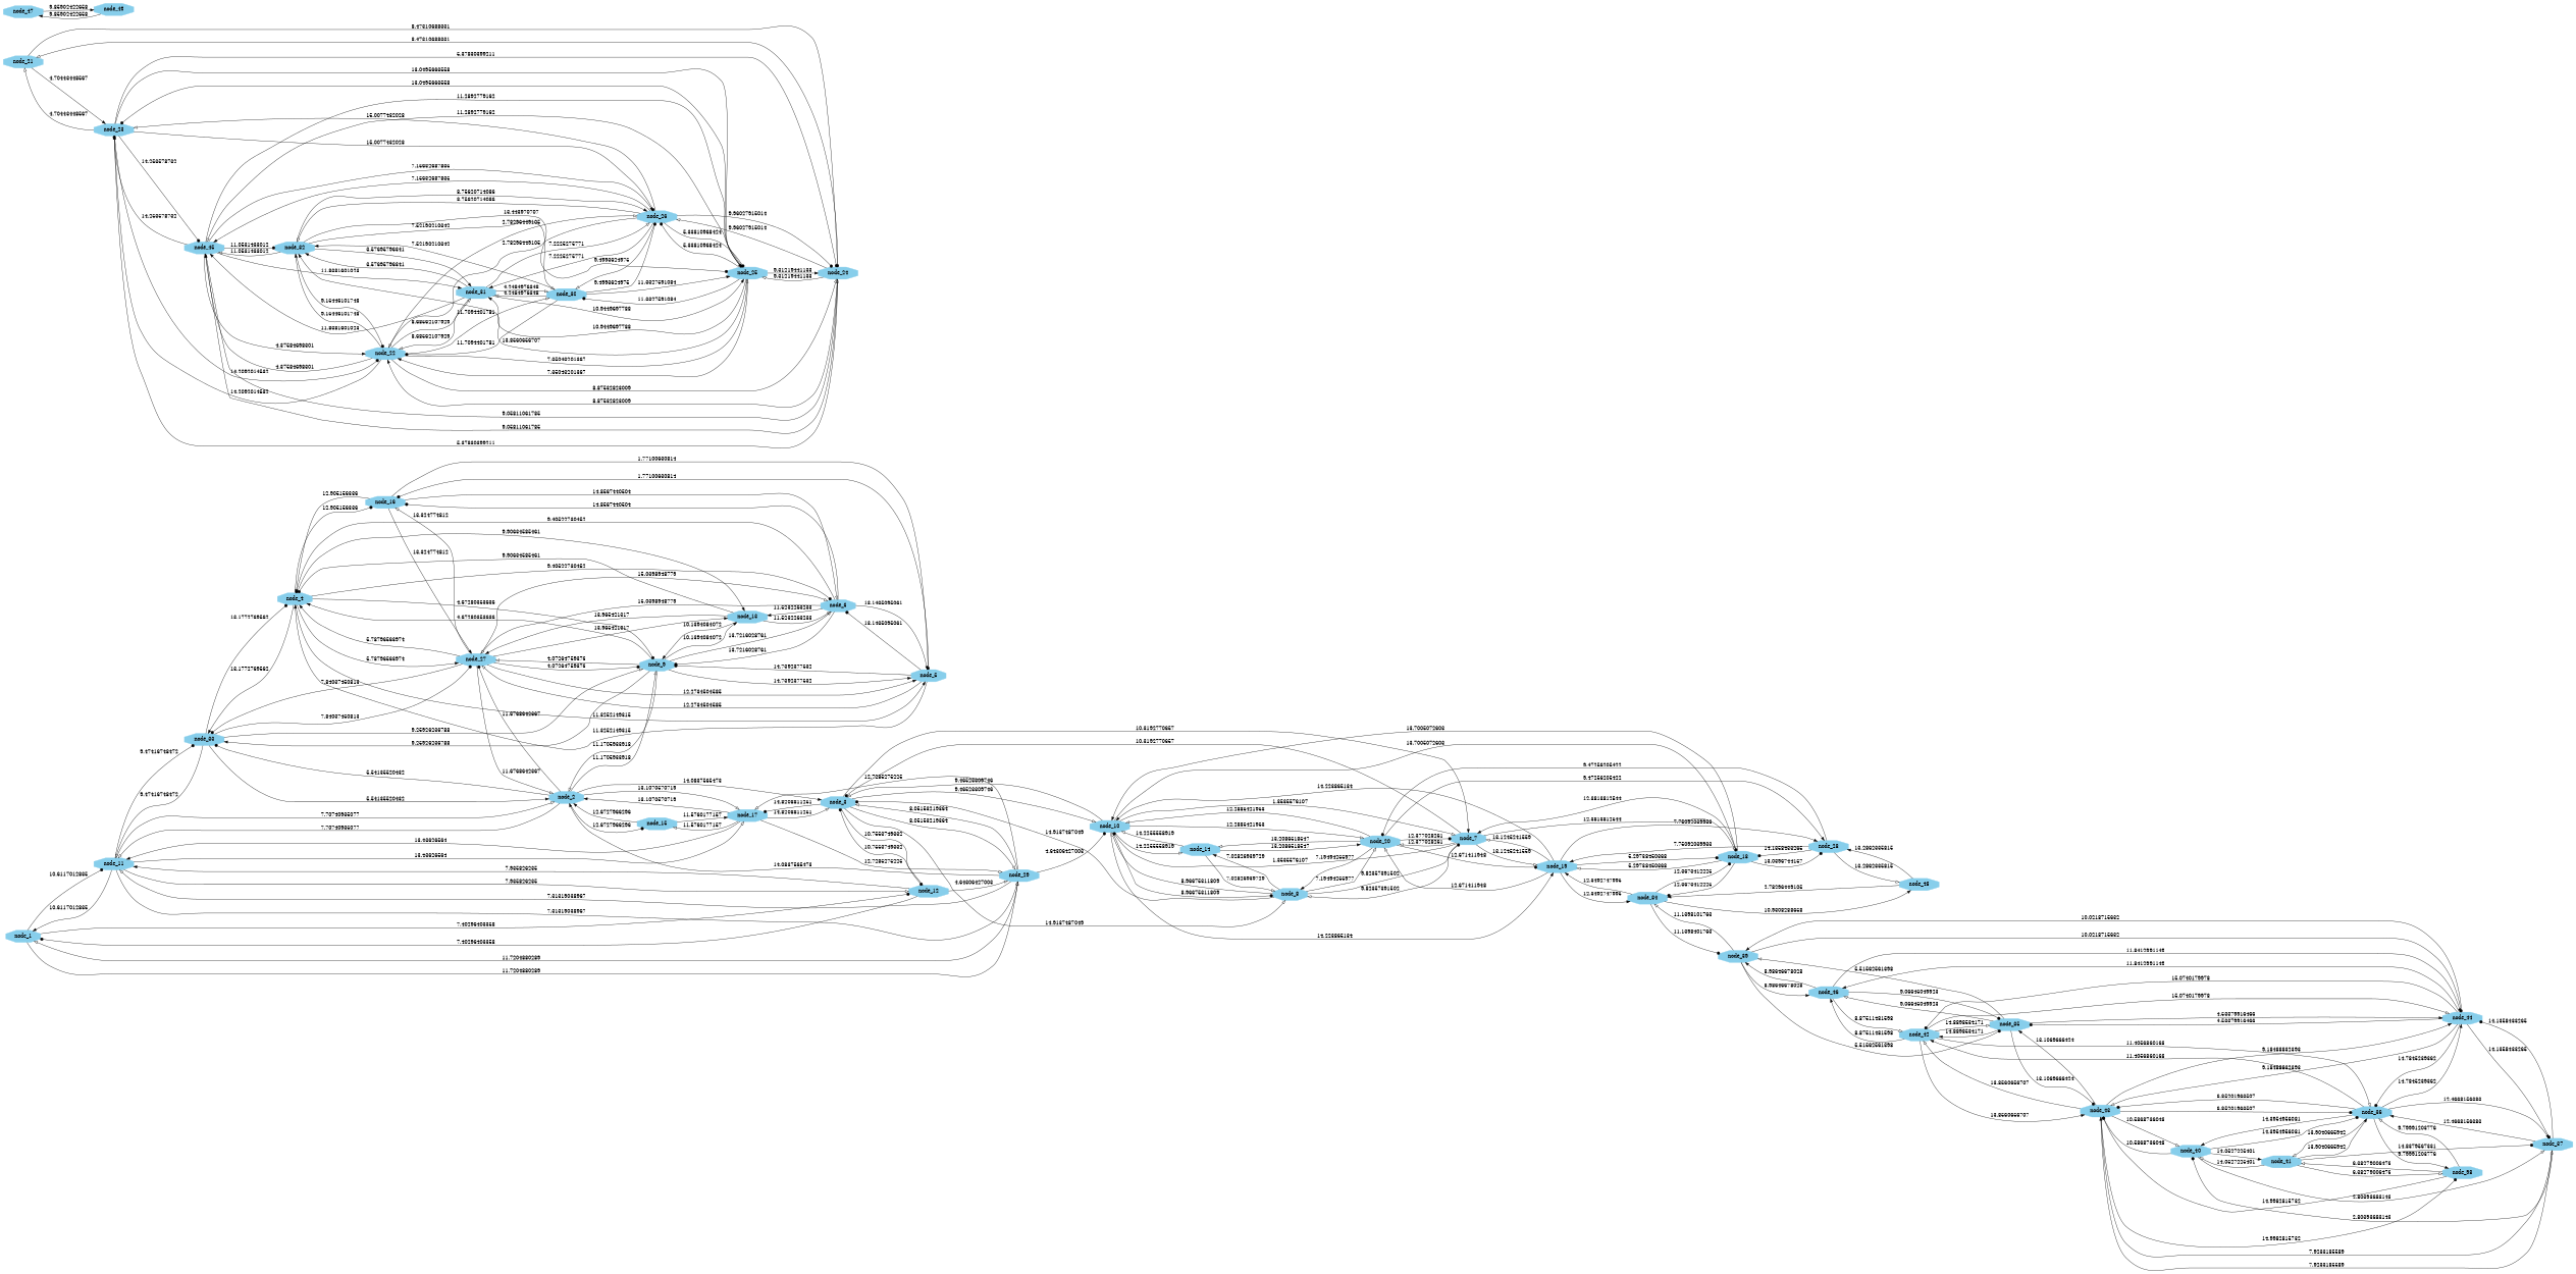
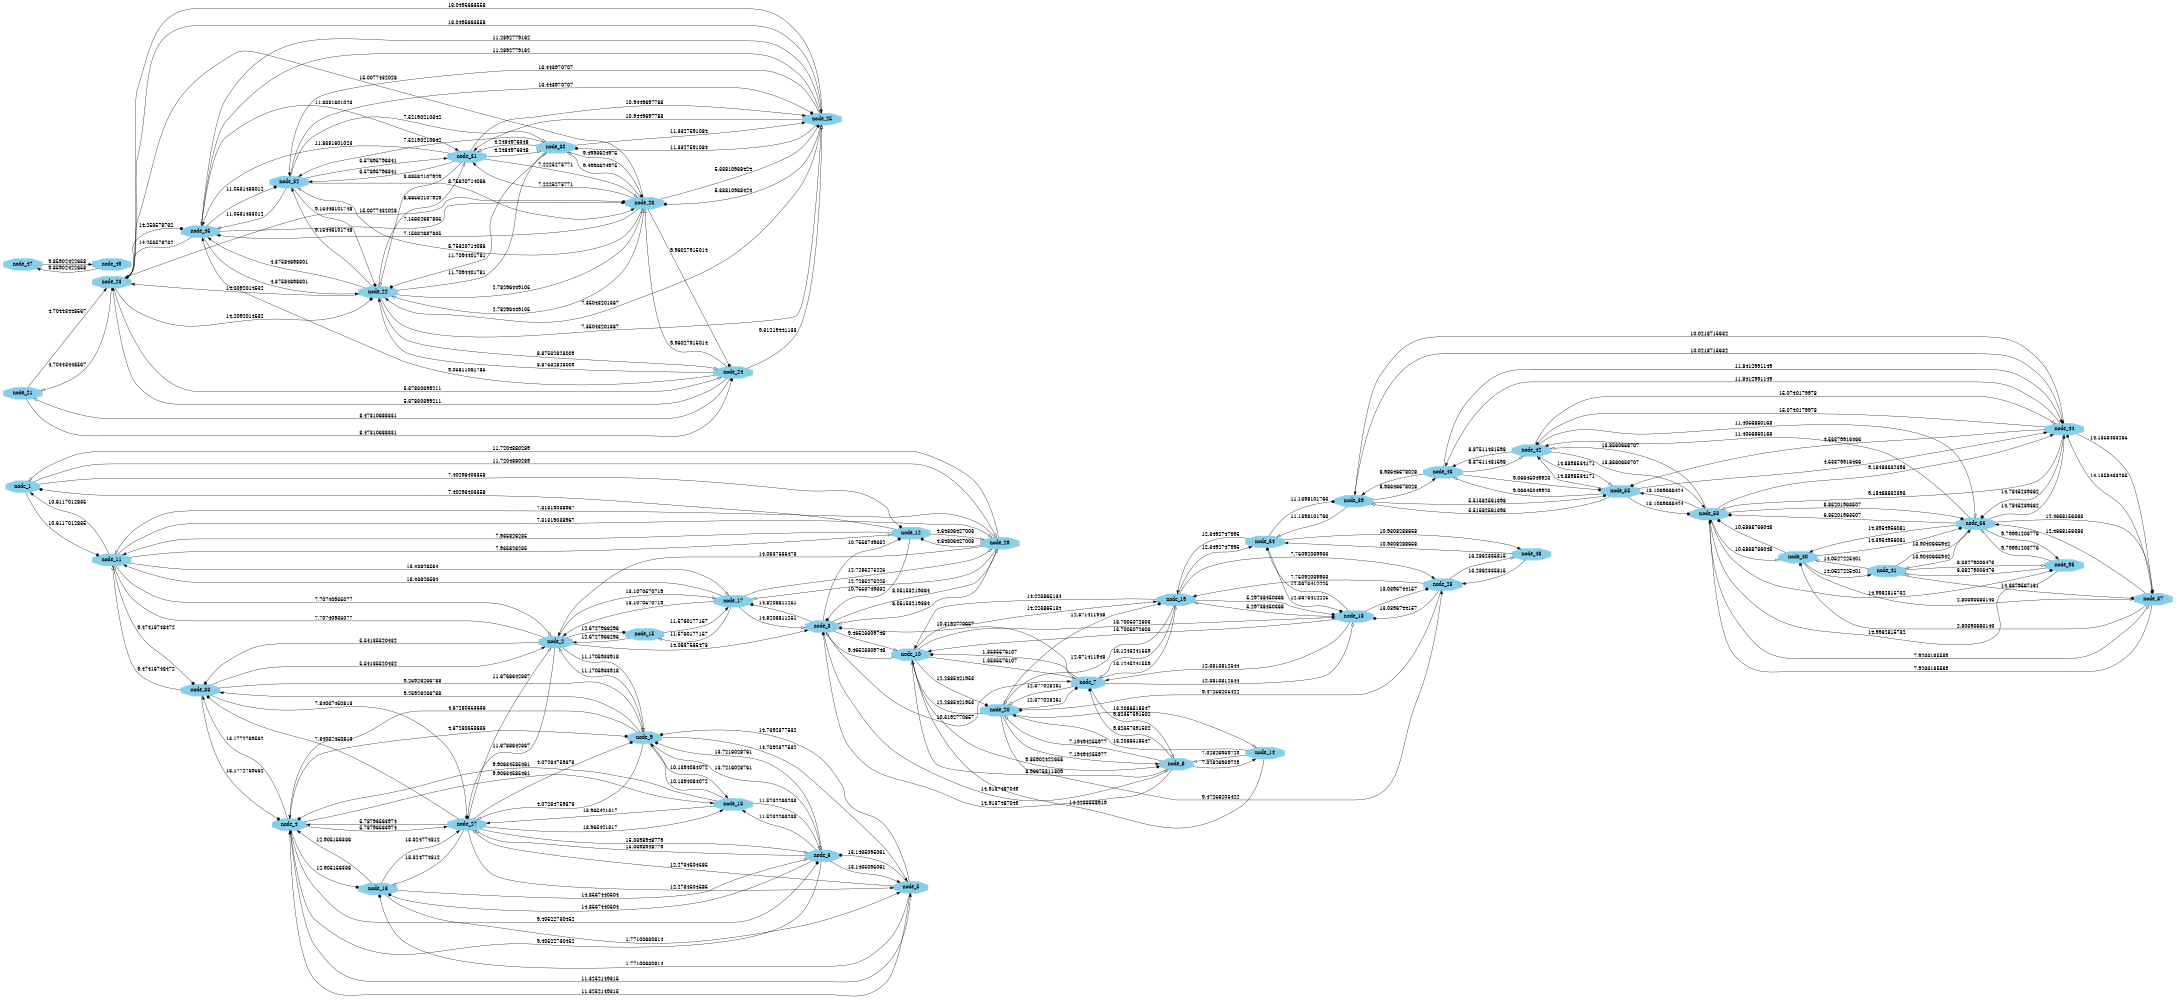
  digraph {
    aspect=1
    rankdir=LR
    node [color=skyblue shape=octagon style=filled]
    edge [arrowhead=onormal]
    node_1 [height=.3 width=.3]
    node_11 [height=.3 width=.3]
    node_12 [height=.3 width=.3]
    node_29 [height=.3 width=.3]
    node_2 [height=.3 width=.3]
    node_17 [height=.3 width=.3]
    node_33 [height=.3 width=.3]
    node_3 [height=.3 width=.3]
    node_9 [height=.3 width=.3]
    node_15 [height=.3 width=.3]
    node_27 [height=.3 width=.3]
    node_4 [height=.3 width=.3]
    node_5 [height=.3 width=.3]
    node_6 [height=.3 width=.3]
    node_13 [height=.3 width=.3]
    node_16 [height=.3 width=.3]
    node_7 [height=.3 width=.3]
    node_8 [height=.3 width=.3]
    node_10 [height=.3 width=.3]
    node_18 [height=.3 width=.3]
    node_19 [height=.3 width=.3]
    node_20 [height=.3 width=.3]
    node_14 [height=.3 width=.3]
    node_28 [height=.3 width=.3]
    node_34 [height=.3 width=.3]
    node_48 [height=.3 width=.3]
    node_39 [height=.3 width=.3]
    node_21 [height=.3 width=.3]
    node_23 [height=.3 width=.3]
    node_24 [height=.3 width=.3]
    node_22 [height=.3 width=.3]
    node_25 [height=.3 width=.3]
    node_26 [height=.3 width=.3]
    node_45 [height=.3 width=.3]
    node_30 [height=.3 width=.3]
    node_31 [height=.3 width=.3]
    node_32 [height=.3 width=.3]
    node_35 [height=.3 width=.3]
    node_44 [height=.3 width=.3]
    node_46 [height=.3 width=.3]
    node_42 [height=.3 width=.3]
-   node_43 [height=.3 width=.3]
+   node_43 [height=.3 width=.3 label=node_53]
    node_36 [height=.3 width=.3]
    node_37 [height=.3 width=.3]
    n45 [height=.3 label=node_98 width=.3]
    node_40 [height=.3 width=.3]
    node_41 [height=.3 width=.3]
    node_47 [height=.3 width=.3]
    node_49 [height=.3 width=.3]
    node_1 -> node_11 [arrowhead=dot label=10.6117012835]
    node_1 -> node_12 [arrowhead=dot label=7.40296403358]
    node_1 -> node_29 [label=11.7204880289]
    node_11 -> node_1 [arrowhead=normal label=10.6117012835]
    node_11 -> node_12 [label=7.935826235]
    node_11 -> node_29 [label=7.31319038967]
    node_11 -> node_2 [label=7.70740935077]
    node_11 -> node_17 [label=13.43626564]
    node_11 -> node_33 [arrowhead=dot label=9.47416748472]
    node_12 -> node_1 [arrowhead=dot label=7.40296403358]
    node_12 -> node_11 [arrowhead=normal label=7.935826235]
    node_12 -> node_29 [label=4.64306427003]
    node_12 -> node_3 [arrowhead=dot label=10.7553749332]
    node_29 -> node_1 [label=11.7204880289]
    node_29 -> node_11 [label=7.31319038967]
-   node_29 -> node_10 [arrowhead=dot label=4.64306427003]
+   node_29 -> node_12 [arrowhead=dot label=4.64306427003]
    node_29 -> node_2 [arrowhead=normal label=14.0837565473]
    node_29 -> node_17 [label=12.7285275225]
    node_29 -> node_3 [label=8.05153219364]
    node_2 -> node_11 [label=7.70740935077]
    node_2 -> node_17 [label=13.1070570719]
    node_2 -> node_33 [arrowhead=dot label=5.54135520432]
    node_2 -> node_3 [arrowhead=normal label=14.0837565473]
    node_2 -> node_9 [label=11.1705933918]
    node_2 -> node_15 [arrowhead=dot label=12.6727966296]
    node_2 -> node_27 [arrowhead=dot label=11.6768642367]
    node_17 -> node_11 [arrowhead=normal label=13.43626564]
    node_17 -> node_29 [label=12.7285275225]
    node_17 -> node_2 [arrowhead=normal label=13.1070570719]
    node_17 -> node_3 [label=14.8208811251]
    node_17 -> node_15 [label=11.5760177157]
    node_33 -> node_11 [label=9.47416748472]
    node_33 -> node_2 [arrowhead=normal label=5.54135520432]
    node_33 -> node_9 [label=9.25926236788]
    node_33 -> node_27 [arrowhead=dot label=7.84037450813]
    node_33 -> node_4 [arrowhead=dot label=13.1772769562]
    node_3 -> node_12 [arrowhead=dot label=10.7553749332]
    node_3 -> node_29 [label=8.05153219364]
    node_3 -> node_17 [arrowhead=dot label=14.8208811251]
    node_3 -> node_7 [arrowhead=normal label=10.3192770657]
    node_3 -> node_8 [label=14.9137487049]
    node_3 -> node_10 [label=9.46523309746]
    node_9 -> node_2 [label=11.1705933918]
    node_9 -> node_33 [arrowhead=normal label=9.25926236788]
    node_9 -> node_27 [label=4.07264759376]
    node_9 -> node_4 [arrowhead=normal label=4.67280353636]
    node_9 -> node_5 [arrowhead=normal label=14.7392377532]
    node_9 -> node_6 [label=13.7216028761]
    node_9 -> node_13 [arrowhead=normal label=10.1394084072]
    node_15 -> node_2 [arrowhead=normal label=12.6727966296]
    node_15 -> node_17 [arrowhead=normal label=11.5760177157]
    node_27 -> node_2 [label=11.6768642367]
    node_27 -> node_33 [arrowhead=dot label=7.84037450813]
    node_27 -> node_9 [arrowhead=dot label=4.07264759376]
    node_27 -> node_4 [arrowhead=normal label=5.78796563974]
    node_27 -> node_5 [arrowhead=normal label=12.2734504585]
    node_27 -> node_6 [label=15.0398948779]
    node_27 -> node_13 [arrowhead=normal label=13.965421317]
    node_27 -> node_16 [label=13.324774812]
    node_4 -> node_33 [arrowhead=normal label=13.1772769562]
    node_4 -> node_9 [arrowhead=dot label=4.67280353636]
    node_4 -> node_27 [arrowhead=normal label=5.78796563974]
    node_4 -> node_5 [arrowhead=normal label=11.3252149315]
    node_4 -> node_6 [arrowhead=dot label=9.40522730452]
    node_4 -> node_13 [arrowhead=normal label=9.90634585461]
    node_4 -> node_16 [arrowhead=dot label=12.905156336]
    node_5 -> node_9 [arrowhead=dot label=14.7392377532]
    node_5 -> node_27 [label=12.2734504585]
    node_5 -> node_4 [arrowhead=normal label=11.3252149315]
    node_5 -> node_6 [arrowhead=dot label=13.1435095061]
    node_5 -> node_16 [arrowhead=dot label=1.77100630814]
    node_6 -> node_9 [arrowhead=dot label=13.7216028761]
    node_6 -> node_27 [label=15.0398948779]
    node_6 -> node_4 [arrowhead=dot label=9.40522730452]
    node_6 -> node_5 [arrowhead=normal label=13.1435095061]
    node_6 -> node_13 [arrowhead=normal label=11.5232263233]
    node_6 -> node_16 [arrowhead=dot label=14.8567440504]
    node_13 -> node_9 [arrowhead=normal label=10.1394084072]
    node_13 -> node_27 [arrowhead=normal label=13.965421317]
    node_13 -> node_4 [arrowhead=dot label=9.90634585461]
    node_13 -> node_6 [label=11.5232263233]
    node_16 -> node_27 [arrowhead=normal label=13.324774812]
    node_16 -> node_4 [arrowhead=normal label=12.905156336]
-   node_16 -> node_5 [arrowhead=dot label=1.77100630814]
+   node_16 -> node_5 [arrowhead=normal label=1.77100630814]
    node_16 -> node_6 [label=14.8567440504]
    node_7 -> node_3 [arrowhead=dot label=10.3192770657]
    node_7 -> node_8 [label=9.82357391502]
    node_7 -> node_10 [arrowhead=dot label=1.3535576107]
    node_7 -> node_18 [label=12.3813812544]
    node_7 -> node_19 [label=13.1245241559]
    node_7 -> node_20 [label=12.377028261]
    node_8 -> node_3 [arrowhead=dot label=14.9137487049]
    node_8 -> node_7 [arrowhead=dot label=9.82357391502]
    node_8 -> node_10 [label=8.96675311809]
    node_8 -> node_20 [label=7.19494255977]
    node_8 -> node_14 [arrowhead=normal label=7.02826939729]
    node_10 -> node_3 [label=9.46523309746]
    node_10 -> node_7 [label=1.3535576107]
-   node_10 -> node_8 [arrowhead=dot label=8.96675311809]
+   node_10 -> node_8 [arrowhead=dot label=9.85902422658]
    node_10 -> node_18 [arrowhead=dot label=13.7005072603]
    node_10 -> node_19 [arrowhead=normal label=14.223865134]
-   node_10 -> node_20 [label=12.2885421953]
-   node_10 -> node_14 [label=14.2255558919]
+   node_10 -> node_20 [arrowhead=dot label=12.2885421953]
    node_18 -> node_7 [arrowhead=normal label=12.3813812544]
    node_18 -> node_10 [arrowhead=normal label=13.7005072603]
    node_18 -> node_19 [label=5.29738450368]
    node_18 -> node_28 [arrowhead=dot label=13.0396744157]
    node_18 -> node_34 [arrowhead=dot label=12.3673412225]
    node_19 -> node_7 [label=13.1245241559]
    node_19 -> node_10 [arrowhead=normal label=14.223865134]
    node_19 -> node_18 [arrowhead=dot label=5.29738450368]
    node_19 -> node_20 [label=12.671411948]
    node_19 -> node_28 [arrowhead=normal label=7.75092039933]
    node_19 -> node_34 [arrowhead=normal label=12.3492747995]
    node_20 -> node_7 [arrowhead=dot label=12.377028261]
    node_20 -> node_8 [arrowhead=normal label=7.19494255977]
    node_20 -> node_10 [label=12.2885421953]
    node_20 -> node_19 [arrowhead=dot label=12.671411948]
    node_20 -> node_14 [label=13.2086518547]
    node_20 -> node_28 [arrowhead=normal label=9.47256205422]
    node_14 -> node_8 [label=7.02826939729]
    node_14 -> node_10 [label=14.2255558919]
    node_14 -> node_20 [arrowhead=normal label=13.2086518547]
-   node_28 -> node_18 [arrowhead=dot label=14.1358433265]
+   node_28 -> node_18 [arrowhead=dot label=13.0396744157]
    node_28 -> node_19 [arrowhead=normal label=7.75092039933]
    node_28 -> node_20 [arrowhead=dot label=9.47256205422]
    node_28 -> node_48 [label=13.2862335815]
    node_34 -> node_18 [arrowhead=dot label=12.3673412225]
    node_34 -> node_19 [arrowhead=normal label=12.3492747995]
    node_34 -> node_48 [arrowhead=normal label=10.9308288658]
-   node_34 -> node_39 [arrowhead=dot label=11.1398401763]
+   node_34 -> node_39 [arrowhead=dot label=11.1398101763]
    node_48 -> node_28 [arrowhead=normal label=13.2862335815]
-   node_48 -> node_34 [arrowhead=normal label=2.78296449105]
+   node_48 -> node_34 [arrowhead=normal label=10.9308288658]
    node_39 -> node_34 [label=11.1398101763]
    node_39 -> node_35 [arrowhead=dot label=5.51562561398]
    node_39 -> node_44 [arrowhead=dot label=10.0218715632]
    node_39 -> node_46 [arrowhead=normal label=8.98646678028]
    node_21 -> node_23 [arrowhead=normal label=4.70443448567]
    node_21 -> node_24 [arrowhead=dot label=8.47310688331]
    node_23 -> node_21 [label=4.70443448567]
-   node_23 -> node_24 [arrowhead=dot label=5.37830399211]
+   node_23 -> node_24 [label=5.37830399211]
    node_23 -> node_22 [arrowhead=dot label=14.2092014532]
    node_23 -> node_25 [arrowhead=normal label=13.0495663558]
    node_23 -> node_26 [arrowhead=dot label=15.0077432028]
    node_23 -> node_45 [arrowhead=dot label=14.253578732]
    node_24 -> node_21 [label=8.47310688331]
    node_24 -> node_23 [arrowhead=dot label=5.37830399211]
    node_24 -> node_22 [arrowhead=normal label=8.87532823009]
    node_24 -> node_25 [label=9.31219441133]
    node_24 -> node_26 [label=9.96027915014]
    node_24 -> node_45 [arrowhead=normal label=9.05811061785]
    node_22 -> node_23 [arrowhead=normal label=14.2092014532]
    node_22 -> node_24 [label=8.87532823009]
    node_22 -> node_25 [label=7.35043201367]
    node_22 -> node_26 [label=2.78296449105]
    node_22 -> node_45 [arrowhead=normal label=4.37584698301]
    node_22 -> node_30 [label=11.7094401781]
    node_22 -> node_31 [label=8.68562107929]
    node_22 -> node_32 [arrowhead=normal label=9.15446101748]
    node_25 -> node_23 [arrowhead=dot label=13.0495663558]
-   node_25 -> node_24 [arrowhead=normal label=9.31219441133]
    node_25 -> node_22 [arrowhead=normal label=7.35043201367]
    node_25 -> node_26 [arrowhead=dot label=5.33810968424]
    node_25 -> node_45 [label=11.2892779162]
    node_25 -> node_30 [arrowhead=dot label=11.3327591084]
    node_25 -> node_31 [arrowhead=normal label=10.9449697788]
-   node_25 -> node_32 [arrowhead=normal label=13.8560656707]
+   node_25 -> node_32 [arrowhead=normal label=13.443970707]
    node_26 -> node_23 [label=15.0077432028]
    node_26 -> node_24 [arrowhead=dot label=9.96027915014]
    node_26 -> node_22 [label=2.78296449105]
    node_26 -> node_25 [arrowhead=dot label=5.33810968424]
    node_26 -> node_45 [arrowhead=normal label=7.15632687835]
    node_26 -> node_30 [label=9.4993624975]
    node_26 -> node_31 [arrowhead=normal label=7.2225275771]
    node_26 -> node_32 [label=8.75620714086]
    node_45 -> node_23 [label=14.253578732]
-   node_45 -> node_24 [label=9.05811061785]
    node_45 -> node_22 [arrowhead=normal label=4.37584698301]
-   node_45 -> node_25 [arrowhead=dot label=11.2892779162]
+   node_45 -> node_25 [label=11.2892779162]
    node_45 -> node_26 [arrowhead=normal label=7.15632687835]
    node_45 -> node_31 [arrowhead=normal label=11.8381601023]
    node_45 -> node_32 [arrowhead=dot label=11.0531433012]
    node_30 -> node_22 [arrowhead=dot label=11.7094401781]
    node_30 -> node_25 [arrowhead=normal label=11.3327591084]
    node_30 -> node_26 [arrowhead=dot label=9.4993624975]
    node_30 -> node_31 [label=4.2484976348]
    node_30 -> node_32 [arrowhead=normal label=7.52190210342]
    node_31 -> node_22 [label=8.68562107929]
    node_31 -> node_25 [arrowhead=normal label=10.9449697788]
    node_31 -> node_26 [label=7.2225275771]
    node_31 -> node_45 [arrowhead=normal label=11.8381601023]
    node_31 -> node_30 [label=4.2484976348]
    node_31 -> node_32 [arrowhead=normal label=3.57695796341]
    node_32 -> node_22 [arrowhead=dot label=9.15446101748]
    node_32 -> node_25 [arrowhead=dot label=13.443970707]
    node_32 -> node_26 [arrowhead=normal label=8.75620714086]
    node_32 -> node_45 [label=11.0531433012]
    node_32 -> node_30 [label=7.52190210342]
    node_32 -> node_31 [arrowhead=normal label=3.57695796341]
    node_35 -> node_39 [label=5.51562561398]
    node_35 -> node_44 [arrowhead=normal label=4.53379916466]
    node_35 -> node_46 [label=9.06645049923]
    node_35 -> node_42 [arrowhead=normal label=14.8898534171]
    node_35 -> node_43 [arrowhead=dot label=13.1069666424]
    node_44 -> node_39 [arrowhead=normal label=10.0218715632]
    node_44 -> node_35 [arrowhead=dot label=4.53379916466]
    node_44 -> node_46 [arrowhead=normal label=11.8412991149]
    node_44 -> node_42 [arrowhead=dot label=15.0740179978]
    node_44 -> node_43 [label=9.18488832393]
    node_44 -> node_36 [arrowhead=dot label=14.7845239362]
    node_44 -> node_37 [arrowhead=dot label=14.1358433265]
    node_46 -> node_39 [arrowhead=normal label=8.98646678028]
    node_46 -> node_35 [arrowhead=dot label=9.06645049923]
    node_46 -> node_44 [arrowhead=normal label=11.8412991149]
    node_46 -> node_42 [label=8.87511481598]
    node_42 -> node_35 [label=14.8898534171]
    node_42 -> node_44 [label=15.0740179978]
    node_42 -> node_46 [arrowhead=normal label=8.87511481598]
    node_42 -> node_43 [arrowhead=normal label=13.8560656707]
    node_42 -> node_36 [label=11.4056860168]
    node_43 -> node_35 [arrowhead=normal label=13.1069666424]
    node_43 -> node_44 [arrowhead=normal label=9.18488832393]
    node_43 -> node_42 [label=13.8560656707]
    node_43 -> node_36 [arrowhead=dot label=6.85201963507]
    node_43 -> node_37 [label=7.9233185589]
    node_43 -> n45 [arrowhead=dot label=14.9982815732]
    node_43 -> node_40 [label=10.5868736048]
    node_36 -> node_44 [arrowhead=normal label=14.7845239362]
    node_36 -> node_42 [arrowhead=normal label=11.4056860168]
    node_36 -> node_43 [arrowhead=dot label=6.85201963507]
    node_36 -> node_37 [arrowhead=normal label=12.4668156383]
    node_36 -> n45 [arrowhead=normal label=9.79991203776]
    node_36 -> node_40 [arrowhead=normal label=14.3954956081]
    node_36 -> node_41 [label=13.9040665942]
    node_37 -> node_44 [arrowhead=dot label=14.1358433265]
    node_37 -> node_43 [arrowhead=normal label=7.9233185589]
    node_37 -> node_36 [arrowhead=normal label=12.4668156383]
    node_37 -> node_40 [arrowhead=dot label=2.80393683143]
    n45 -> node_43 [arrowhead=dot label=14.9982815732]
    n45 -> node_36 [label=9.79991203776]
    n45 -> node_41 [label=6.38279006476]
    node_40 -> node_43 [arrowhead=dot label=10.5868736048]
    node_40 -> node_36 [arrowhead=dot label=14.3954956081]
    node_40 -> node_37 [label=2.80393683143]
    node_40 -> node_41 [arrowhead=normal label=14.0527225401]
    node_41 -> node_36 [arrowhead=normal label=13.9040665942]
-   node_41 -> node_37 [arrowhead=dot label=14.8379567331]
+   node_41 -> node_37 [arrowhead=dot label=14.8379567131]
    node_41 -> n45 [label=6.38279006476]
    node_41 -> node_40 [label=14.0527225401]
    node_47 -> node_49 [arrowhead=normal label=9.85902422658]
    node_49 -> node_47 [arrowhead=normal label=9.85902422658]
  }
